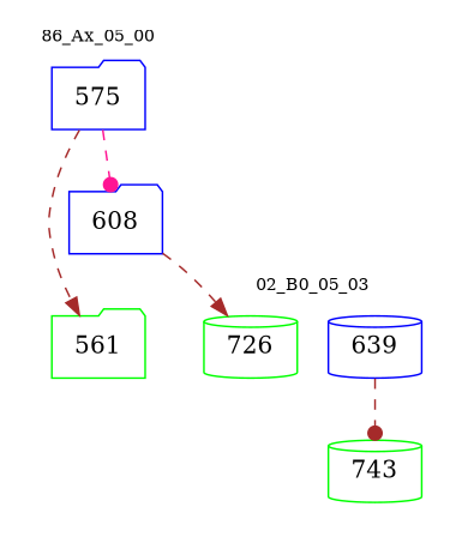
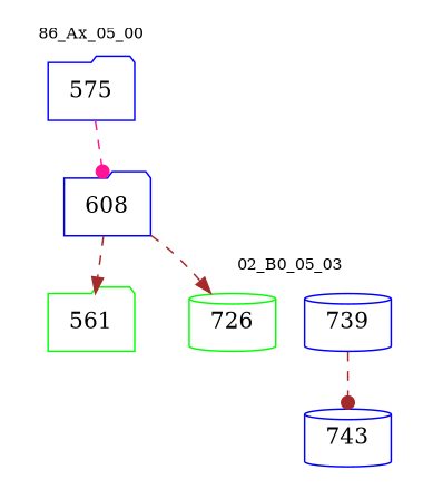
  digraph {
    node [color=blue shape=folder]
    edge [arrowhead=normal color=brown style=dashed]
    n1 [label=575]
    n2 [color=green label=561]
    n3 [label=608]
-   n4 [label=639 shape=cylinder]
+   n4 [label=739 shape=cylinder]
    n5 [color=green label=726 shape=cylinder]
-   n6 [color=green label=743 shape=cylinder]
+   n6 [label=743 shape=cylinder]
    subgraph cluster_1 {
      color=white
      fontsize=10
      label="86_Ax_05_00"
      n1
      n2
      n3
    }
    subgraph cluster_2 {
      color=white
      fontsize=10
      label="02_B0_05_03"
      n4
      n5
      n6
    }
-   n1 -> n2
+   n3 -> n2
    n1 -> n3 [arrowhead=dot color=deeppink]
    n3 -> n5
    n4 -> n6 [arrowhead=dot]
  }
